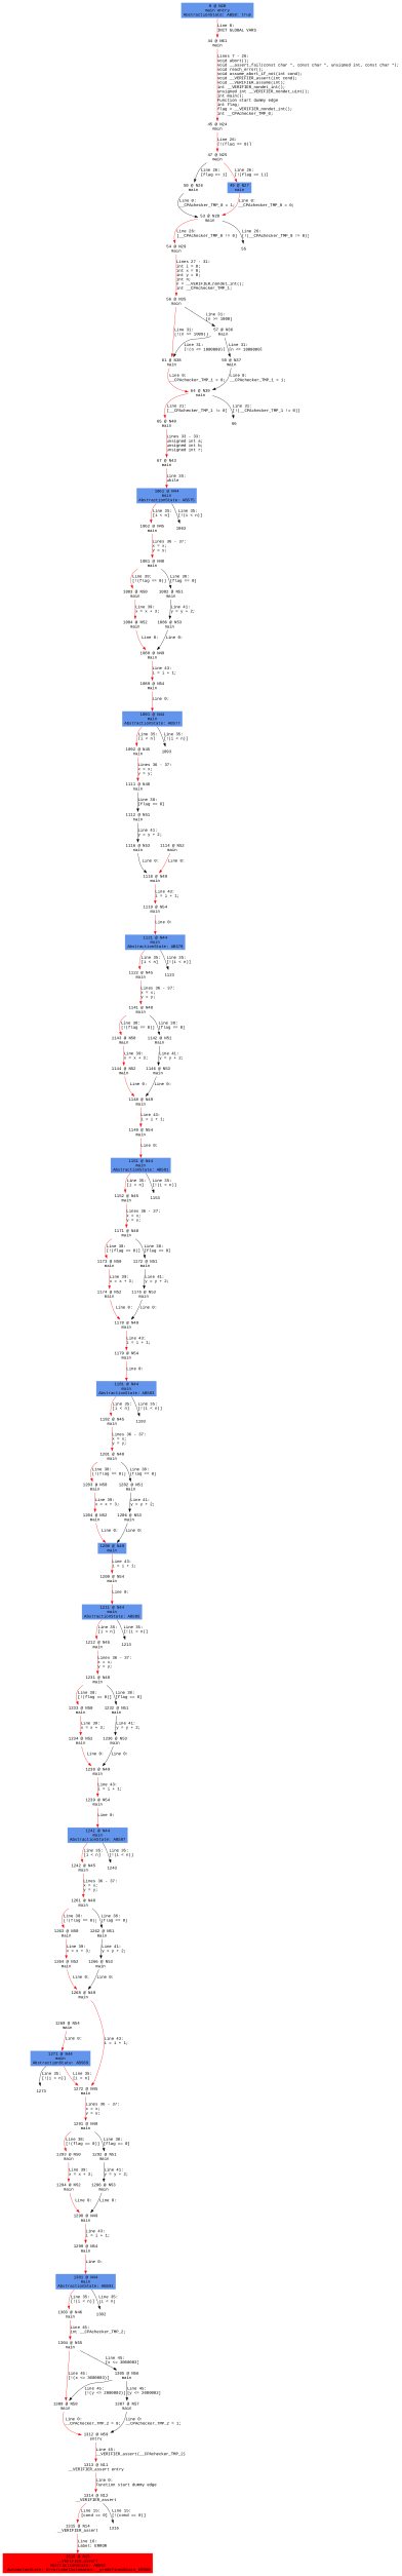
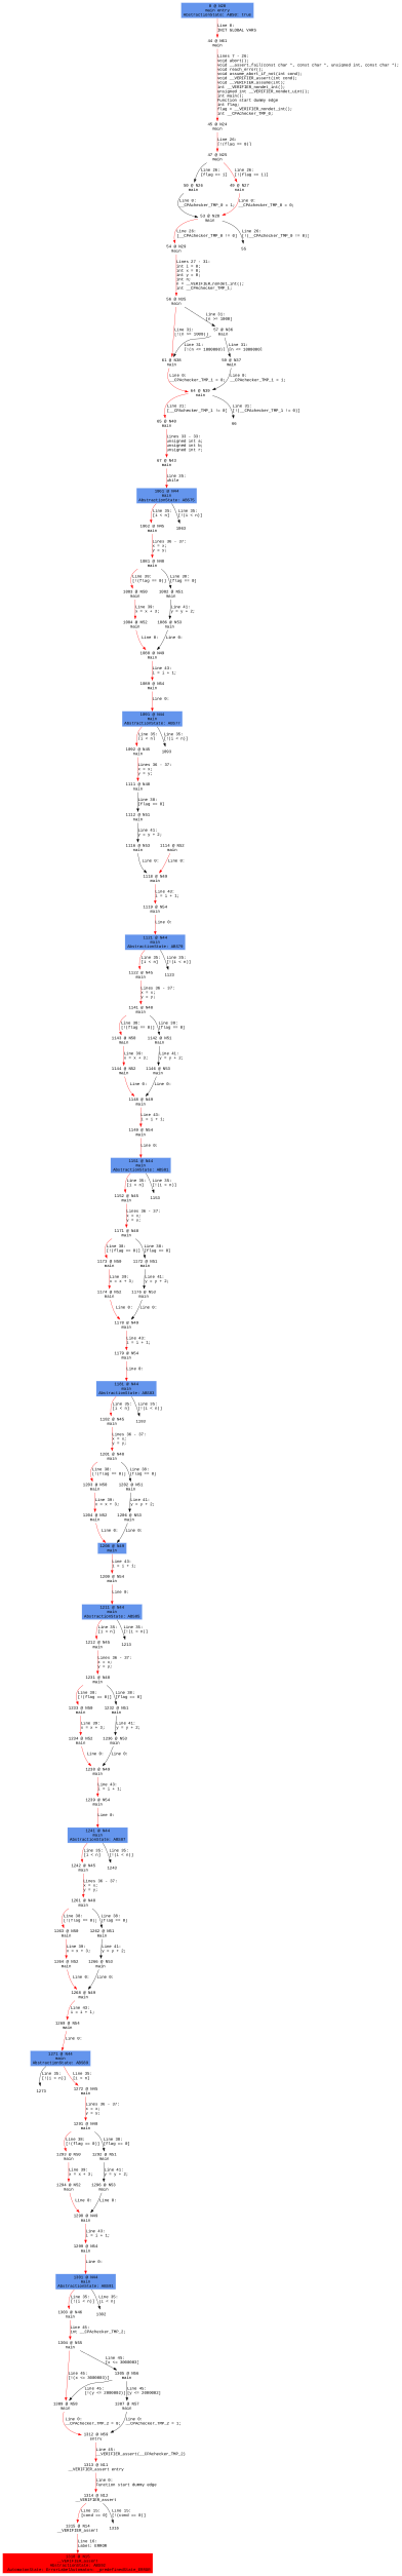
  digraph {
    fontname="Liberation Mono"
    node [color=white fontname="Liberation Mono" shape=box style=filled]
    edge [color=red fontname="Liberation Mono"]
    n1 [fillcolor=cornflowerblue label="0 @ N20\nmain entry\nAbstractionState: ABS0: true\n"]
    n2 [label="44 @ N61\nmain\n"]
    n3 [label="45 @ N24\nmain\n"]
    n4 [label="47 @ N25\nmain\n"]
    n5 [label="50 @ N26\nmain\n"]
    n6 [label="53 @ N28\nmain\n"]
-   n7 [label="49 @ N27\nmain\n" fillcolor=cornflowerblue]
+   n7 [label="49 @ N27\nmain\n"]
    n8 [label="54 @ N29\nmain\n"]
    55
    n10 [label="56 @ N35\nmain\n"]
    n11 [label="61 @ N38\nmain\n"]
    n12 [label="57 @ N36\nmain\n"]
    n13 [label="64 @ N39\nmain\n"]
    n14 [label="59 @ N37\nmain\n"]
    n15 [label="65 @ N40\nmain\n"]
    66
    n17 [label="67 @ N43\nmain\n"]
    n18 [fillcolor=cornflowerblue label="1061 @ N44\nmain\nAbstractionState: ABS75\n"]
    n19 [label="1062 @ N45\nmain\n"]
    1063
    n21 [label="1081 @ N48\nmain\n"]
    n22 [label="1083 @ N50\nmain\n"]
    n23 [label="1082 @ N51\nmain\n"]
    n24 [label="1084 @ N52\nmain\n"]
    n25 [label="1086 @ N53\nmain\n"]
    n26 [label="1088 @ N49\nmain\n"]
    n27 [label="1089 @ N54\nmain\n"]
    n28 [fillcolor=cornflowerblue label="1091 @ N44\nmain\nAbstractionState: ABS77\n"]
    n29 [label="1092 @ N45\nmain\n"]
    1093
    n31 [label="1111 @ N48\nmain\n"]
    n32 [label="1112 @ N51\nmain\n"]
    n33 [label="1116 @ N53\nmain\n"]
    n34 [label="1114 @ N52\nmain\n"]
    n35 [label="1118 @ N49\nmain\n"]
    n36 [label="1119 @ N54\nmain\n"]
    n37 [fillcolor=cornflowerblue label="1121 @ N44\nmain\nAbstractionState: ABS79\n"]
    n38 [label="1122 @ N45\nmain\n"]
    1123
    n40 [label="1141 @ N48\nmain\n"]
    n41 [label="1143 @ N50\nmain\n"]
    n42 [label="1142 @ N51\nmain\n"]
    n43 [label="1144 @ N52\nmain\n"]
    n44 [label="1146 @ N53\nmain\n"]
    n45 [label="1148 @ N49\nmain\n"]
    n46 [label="1149 @ N54\nmain\n"]
    n47 [fillcolor=cornflowerblue label="1151 @ N44\nmain\nAbstractionState: ABS81\n"]
    n48 [label="1152 @ N45\nmain\n"]
    1153
    n50 [label="1171 @ N48\nmain\n"]
    n51 [label="1173 @ N50\nmain\n"]
    n52 [label="1172 @ N51\nmain\n"]
    n53 [label="1174 @ N52\nmain\n"]
    n54 [label="1176 @ N53\nmain\n"]
    n55 [label="1178 @ N49\nmain\n"]
    n56 [label="1179 @ N54\nmain\n"]
    n57 [fillcolor=cornflowerblue label="1181 @ N44\nmain\nAbstractionState: ABS83\n"]
    n58 [label="1182 @ N45\nmain\n"]
    1183
    n60 [label="1201 @ N48\nmain\n"]
    n61 [label="1203 @ N50\nmain\n"]
    n62 [label="1202 @ N51\nmain\n"]
    n63 [label="1204 @ N52\nmain\n"]
    n64 [label="1206 @ N53\nmain\n"]
    n65 [fillcolor=cornflowerblue label="1208 @ N49\nmain\n"]
    n66 [label="1209 @ N54\nmain\n"]
    n67 [fillcolor=cornflowerblue label="1211 @ N44\nmain\nAbstractionState: ABS85\n"]
    n68 [label="1212 @ N45\nmain\n"]
    1213
    n70 [label="1231 @ N48\nmain\n"]
    n71 [label="1233 @ N50\nmain\n"]
    n72 [label="1232 @ N51\nmain\n"]
    n73 [label="1234 @ N52\nmain\n"]
    n74 [label="1236 @ N53\nmain\n"]
    n75 [label="1238 @ N49\nmain\n"]
    n76 [label="1239 @ N54\nmain\n"]
    n77 [fillcolor=cornflowerblue label="1241 @ N44\nmain\nAbstractionState: ABS87\n"]
    n78 [label="1242 @ N45\nmain\n"]
    1243
    n80 [label="1261 @ N48\nmain\n"]
    n81 [label="1263 @ N50\nmain\n"]
    n82 [label="1262 @ N51\nmain\n"]
    n83 [label="1264 @ N52\nmain\n"]
    n84 [label="1266 @ N53\nmain\n"]
    n85 [label="1268 @ N49\nmain\n"]
    n86 [label="1269 @ N54\nmain\n"]
    n87 [fillcolor=cornflowerblue label="1271 @ N44\nmain\nAbstractionState: ABS89\n"]
    n88 [label="1272 @ N45\nmain\n"]
    1273
    n90 [label="1291 @ N48\nmain\n"]
    n91 [label="1293 @ N50\nmain\n"]
    n92 [label="1292 @ N51\nmain\n"]
    n93 [label="1294 @ N52\nmain\n"]
    n94 [label="1296 @ N53\nmain\n"]
    n95 [label="1298 @ N49\nmain\n"]
    n96 [label="1299 @ N54\nmain\n"]
    n97 [fillcolor=cornflowerblue label="1301 @ N44\nmain\nAbstractionState: ABS91\n"]
    n98 [label="1303 @ N46\nmain\n"]
    1302
    n100 [label="1304 @ N55\nmain\n"]
    n101 [label="1309 @ N58\nmain\n"]
    n102 [label="1305 @ N56\nmain\n"]
    n103 [label="1312 @ N59\nentry\n"]
    n104 [label="1307 @ N57\nmain\n"]
    n105 [label="1313 @ N11\n__VERIFIER_assert entry\n"]
    n106 [label="1314 @ N12\n__VERIFIER_assert\n"]
    n107 [label="1315 @ N14\n__VERIFIER_assert\n"]
    1316
    n109 [fillcolor=red label="1318 @ N15\n__VERIFIER_assert\nAbstractionState: ABS92\n AutomatonState: ErrorLabelAutomaton: _predefinedState_ERROR\n"]
    n1 -> n2 [label="Line 0: \lINIT GLOBAL VARS\l"]
    n2 -> n3 [label="Lines 7 - 26: \lvoid abort();\lvoid __assert_fail(const char *, const char *, unsigned int, const char *);\lvoid reach_error();\lvoid assume_abort_if_not(int cond);\lvoid __VERIFIER_assert(int cond);\lvoid __VERIFIER_assume(int);\lint __VERIFIER_nondet_int();\lunsigned int __VERIFIER_nondet_uint();\lint main();\lFunction start dummy edge\lint flag;\lflag = __VERIFIER_nondet_int();\lint __CPAchecker_TMP_0;\l"]
    n3 -> n4 [label="Line 26: \l[!(flag == 0)]\l"]
    n4 -> n5 [label="Line 26: \l[flag == 1]\l" color=""]
    n4 -> n7 [label="Line 26: \l[!(flag == 1)]\l"]
    n5 -> n6 [label="Line 0: \l__CPAchecker_TMP_0 = 1;\l" color=""]
    n6 -> n8 [label="Line 26: \l[__CPAchecker_TMP_0 != 0]\l"]
    n6 -> 55 [label="Line 26: \l[!(__CPAchecker_TMP_0 != 0)]\l" color=""]
    n7 -> n6 [label="Line 0: \l__CPAchecker_TMP_0 = 0;\l"]
    n8 -> n10 [label="Lines 27 - 31: \lint i = 0;\lint x = 0;\lint y = 0;\lint n;\ln = __VERIFIER_nondet_int();\lint __CPAchecker_TMP_1;\l"]
    n10 -> n11 [label="Line 31: \l[!(n >= 1000)]\l"]
    n10 -> n12 [label="Line 31: \l[n >= 1000]\l" color=""]
    n11 -> n13 [label="Line 0: \l__CPAchecker_TMP_1 = 0;\l"]
    n12 -> n11 [label="Line 31: \l[!(n <= 1000000)]\l" color=""]
    n12 -> n14 [label="Line 31: \l[n <= 1000000]\l" color=""]
    n13 -> n15 [label="Line 31: \l[__CPAchecker_TMP_1 != 0]\l"]
    n13 -> 66 [label="Line 31: \l[!(__CPAchecker_TMP_1 != 0)]\l" color=""]
    n14 -> n13 [label="Line 0: \l__CPAchecker_TMP_1 = 1;\l" color=""]
    n15 -> n17 [label="Lines 33 - 33: \lunsigned int a;\lunsigned int b;\lunsigned int r;\l"]
    n17 -> n18 [label="Line 35: \lwhile\l"]
    n18 -> n19 [label="Line 35: \l[i < n]\l"]
    n18 -> 1063 [label="Line 35: \l[!(i < n)]\l" color=""]
    n19 -> n21 [label="Lines 36 - 37: \lx = x;\ly = y;\l"]
    n21 -> n22 [label="Line 38: \l[!(flag == 0)]\l"]
    n21 -> n23 [label="Line 38: \l[flag == 0]\l" color=""]
    n22 -> n24 [label="Line 39: \lx = x + 3;\l"]
    n23 -> n25 [label="Line 41: \ly = y + 2;\l" color=""]
    n24 -> n26 [label="Line 0: \l\l"]
    n25 -> n26 [label="Line 0: \l\l" color=""]
    n26 -> n27 [label="Line 43: \li = i + 1;\l"]
    n27 -> n28 [label="Line 0: \l\l"]
    n28 -> n29 [label="Line 35: \l[i < n]\l"]
    n28 -> 1093 [label="Line 35: \l[!(i < n)]\l" color=""]
    n29 -> n31 [label="Lines 36 - 37: \lx = x;\ly = y;\l"]
    n31 -> n32 [label="Line 38: \l[flag == 0]\l" color=""]
    n32 -> n33 [label="Line 41: \ly = y + 2;\l" color=""]
    n33 -> n35 [label="Line 0: \l\l" color=""]
    n34 -> n35 [label="Line 0: \l\l"]
    n35 -> n36 [label="Line 43: \li = i + 1;\l"]
    n36 -> n37 [label="Line 0: \l\l"]
    n37 -> n38 [label="Line 35: \l[i < n]\l"]
    n37 -> 1123 [label="Line 35: \l[!(i < n)]\l" color=""]
    n38 -> n40 [label="Lines 36 - 37: \lx = x;\ly = y;\l"]
    n40 -> n41 [label="Line 38: \l[!(flag == 0)]\l"]
    n40 -> n42 [label="Line 38: \l[flag == 0]\l" color=""]
    n41 -> n43 [label="Line 39: \lx = x + 3;\l"]
    n42 -> n44 [label="Line 41: \ly = y + 2;\l" color=""]
    n43 -> n45 [label="Line 0: \l\l"]
    n44 -> n45 [label="Line 0: \l\l" color=""]
    n45 -> n46 [label="Line 43: \li = i + 1;\l"]
    n46 -> n47 [label="Line 0: \l\l"]
    n47 -> n48 [label="Line 35: \l[i < n]\l"]
    n47 -> 1153 [label="Line 35: \l[!(i < n)]\l" color=""]
    n48 -> n50 [label="Lines 36 - 37: \lx = x;\ly = y;\l"]
    n50 -> n51 [label="Line 38: \l[!(flag == 0)]\l"]
    n50 -> n52 [label="Line 38: \l[flag == 0]\l" color=""]
    n51 -> n53 [label="Line 39: \lx = x + 3;\l"]
    n52 -> n54 [label="Line 41: \ly = y + 2;\l" color=""]
    n53 -> n55 [label="Line 0: \l\l"]
    n54 -> n55 [label="Line 0: \l\l" color=""]
    n55 -> n56 [label="Line 43: \li = i + 1;\l"]
    n56 -> n57 [label="Line 0: \l\l"]
    n57 -> n58 [label="Line 35: \l[i < n]\l"]
    n57 -> 1183 [label="Line 35: \l[!(i < n)]\l" color=""]
    n58 -> n60 [label="Lines 36 - 37: \lx = x;\ly = y;\l"]
    n60 -> n61 [label="Line 38: \l[!(flag == 0)]\l"]
    n60 -> n62 [label="Line 38: \l[flag == 0]\l" color=""]
    n61 -> n63 [label="Line 39: \lx = x + 3;\l"]
    n62 -> n64 [label="Line 41: \ly = y + 2;\l" color=""]
    n63 -> n65 [label="Line 0: \l\l"]
    n64 -> n65 [label="Line 0: \l\l" color=""]
    n65 -> n66 [label="Line 43: \li = i + 1;\l"]
    n66 -> n67 [label="Line 0: \l\l"]
    n67 -> n68 [label="Line 35: \l[i < n]\l"]
    n67 -> 1213 [label="Line 35: \l[!(i < n)]\l" color=""]
    n68 -> n70 [label="Lines 36 - 37: \lx = x;\ly = y;\l"]
    n70 -> n71 [label="Line 38: \l[!(flag == 0)]\l"]
    n70 -> n72 [label="Line 38: \l[flag == 0]\l" color=""]
    n71 -> n73 [label="Line 39: \lx = x + 3;\l"]
    n72 -> n74 [label="Line 41: \ly = y + 2;\l" color=""]
    n73 -> n75 [label="Line 0: \l\l"]
    n74 -> n75 [label="Line 0: \l\l" color=""]
    n75 -> n76 [label="Line 43: \li = i + 1;\l"]
    n76 -> n77 [label="Line 0: \l\l"]
    n77 -> n78 [label="Line 35: \l[i < n]\l"]
    n77 -> 1243 [label="Line 35: \l[!(i < n)]\l" color=""]
    n78 -> n80 [label="Lines 36 - 37: \lx = x;\ly = y;\l"]
    n80 -> n81 [label="Line 38: \l[!(flag == 0)]\l"]
    n80 -> n82 [label="Line 38: \l[flag == 0]\l" color=""]
    n81 -> n83 [label="Line 39: \lx = x + 3;\l"]
    n82 -> n84 [label="Line 41: \ly = y + 2;\l" color=""]
    n83 -> n85 [label="Line 0: \l\l"]
    n84 -> n85 [label="Line 0: \l\l" color=""]
-   n85 -> n88 [label="Line 43: \li = i + 1;\l"]
+   n85 -> n86 [label="Line 43: \li = i + 1;\l"]
    n86 -> n87 [label="Line 0: \l\l"]
    n87 -> n88 [label="Line 35: \l[i < n]\l"]
    n87 -> 1273 [label="Line 35: \l[!(i < n)]\l" color=""]
    n88 -> n90 [label="Lines 36 - 37: \lx = x;\ly = y;\l"]
    n90 -> n91 [label="Line 38: \l[!(flag == 0)]\l"]
    n90 -> n92 [label="Line 38: \l[flag == 0]\l" color=""]
    n91 -> n93 [label="Line 39: \lx = x + 3;\l"]
    n92 -> n94 [label="Line 41: \ly = y + 2;\l" color=""]
    n93 -> n95 [label="Line 0: \l\l"]
    n94 -> n95 [label="Line 0: \l\l" color=""]
    n95 -> n96 [label="Line 43: \li = i + 1;\l"]
    n96 -> n97 [label="Line 0: \l\l"]
    n97 -> n98 [label="Line 35: \l[!(i < n)]\l"]
    n97 -> 1302 [label="Line 35: \l[i < n]\l" color=""]
    n98 -> n100 [label="Line 45: \lint __CPAchecker_TMP_2;\l"]
    n100 -> n101 [label="Line 45: \l[!(x <= 3000003)]\l"]
    n100 -> n102 [label="Line 45: \l[x <= 3000003]\l" color=""]
    n101 -> n103 [label="Line 0: \l__CPAchecker_TMP_2 = 0;\l"]
    n102 -> n101 [label="Line 45: \l[!(y <= 2000002)]\l" color=""]
    n102 -> n104 [label="Line 45: \l[y <= 2000002]\l" color=""]
    n103 -> n105 [label="Line 45: \l__VERIFIER_assert(__CPAchecker_TMP_2)\l"]
    n104 -> n103 [label="Line 0: \l__CPAchecker_TMP_2 = 1;\l" color=""]
    n105 -> n106 [label="Line 0: \lFunction start dummy edge\l"]
    n106 -> n107 [label="Line 15: \l[cond == 0]\l"]
    n106 -> 1316 [label="Line 15: \l[!(cond == 0)]\l" color=""]
    n107 -> n109 [label="Line 16: \lLabel: ERROR\l"]
  }
